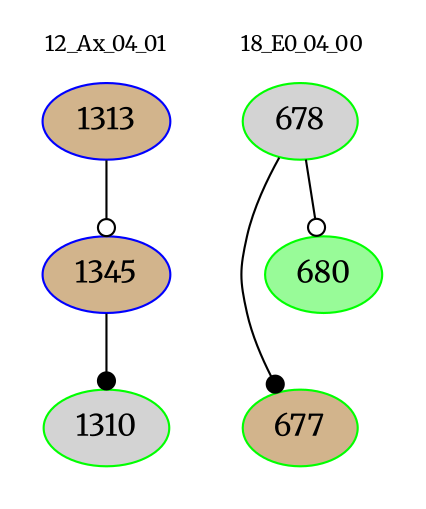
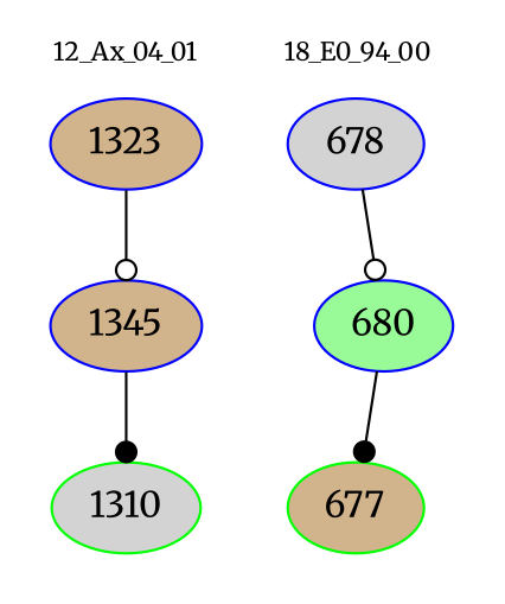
  digraph {
    fontname=Merriweather
    node [color=blue fillcolor=tan fontname=Merriweather style=filled]
    edge [arrowhead=odot color=black fontname=Merriweather]
-   n1 [label=1313]
+   n1 [label=1323]
    n2 [color=green fillcolor=lightgrey label=1310]
    n3 [label=1345]
-   n4 [color=green fillcolor=lightgrey label=678]
+   n4 [fillcolor=lightgrey label=678]
    n5 [color=green label=677]
-   n6 [color=green fillcolor=palegreen label=680]
+   n6 [fillcolor=palegreen label=680]
    subgraph cluster_1 {
      color=white
      fontsize=10
      label="12_Ax_04_01"
      n1
      n2
      n3
    }
    subgraph cluster_2 {
      color=white
      fontsize=10
-     label="18_E0_04_00"
+     label="18_E0_94_00"
      n4
      n5
      n6
    }
    n1 -> n3
    n3 -> n2 [arrowhead=dot]
-   n4 -> n5 [arrowhead=dot]
+   n6 -> n5 [arrowhead=dot]
    n4 -> n6
  }
